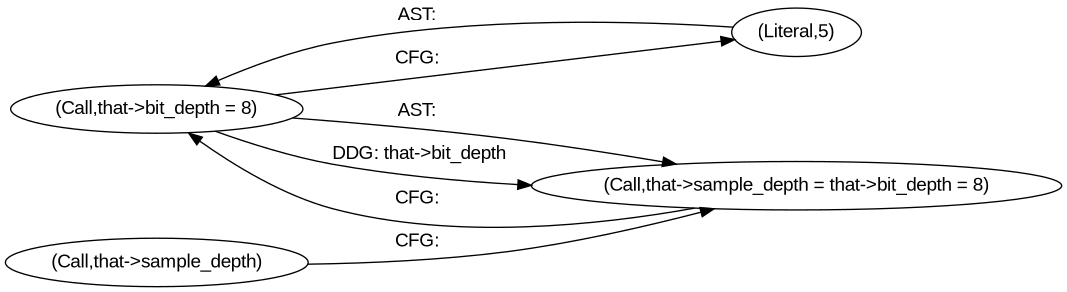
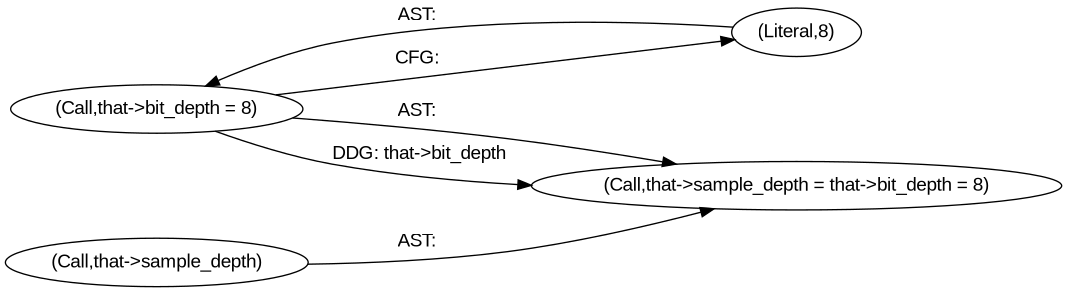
  digraph {
    fontname="Liberation Sans"
    rankdir=LR
    node [fontname="Liberation Sans"]
    edge [fontname="Liberation Sans"]
    n1 [label="(Call,that->bit_depth = 8)"]
    n2 [label="(Call,that->sample_depth = that->bit_depth = 8)"]
-   n3 [label="(Literal,5)"]
+   n3 [label="(Literal,8)"]
    n4 [label="(Call,that->sample_depth)"]
    n1 -> n2 [label="AST: "]
    n1 -> n2 [label="DDG: that->bit_depth"]
    n1 -> n3 [label="CFG: "]
-   n2 -> n1 [label="CFG: "]
    n3 -> n1 [label="AST: "]
-   n4 -> n2 [label="CFG: "]
+   n4 -> n2 [label="AST: "]
  }
